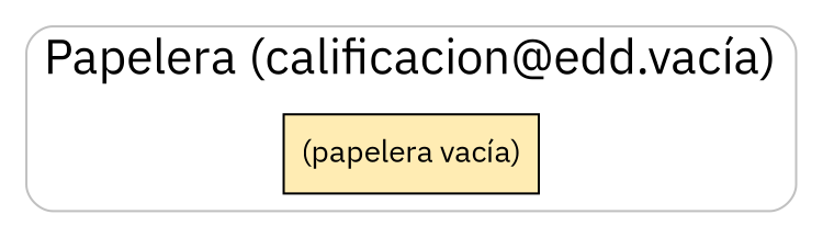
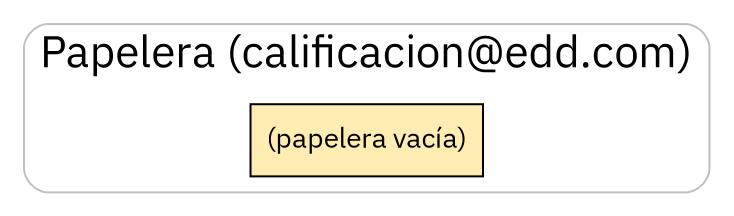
  digraph {
    bgcolor=white
    rankdir=TB
    splines=ortho
    fontname="IBM Plex Sans"
    n1 [fillcolor="#FFECB3" fontname="IBM Plex Sans" label="(papelera vacía)" shape=box style=filled]
    subgraph cluster_1 {
      color="#C0C0C0"
      fontsize=22
-     label="Papelera (calificacion@edd.vacía)"
+     label="Papelera (calificacion@edd.com)"
      labelloc=top
      style=rounded
      n1
    }
  }
